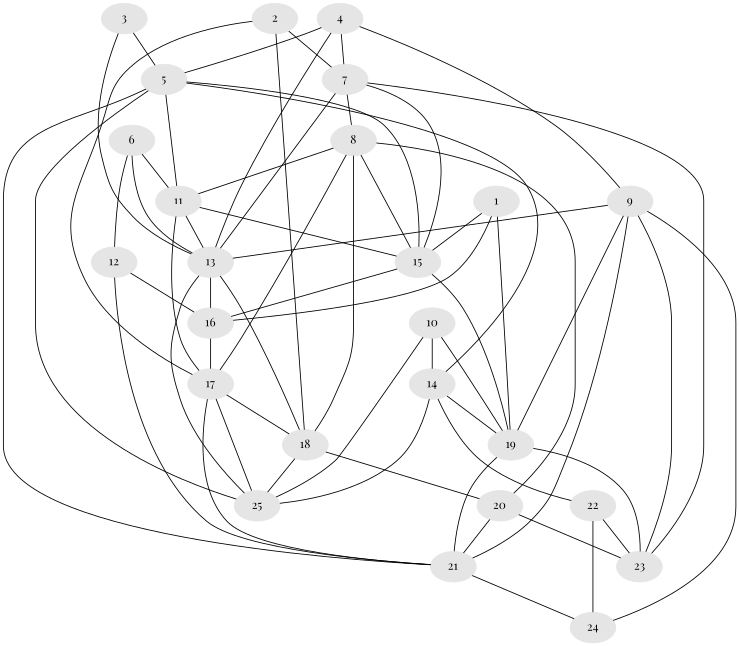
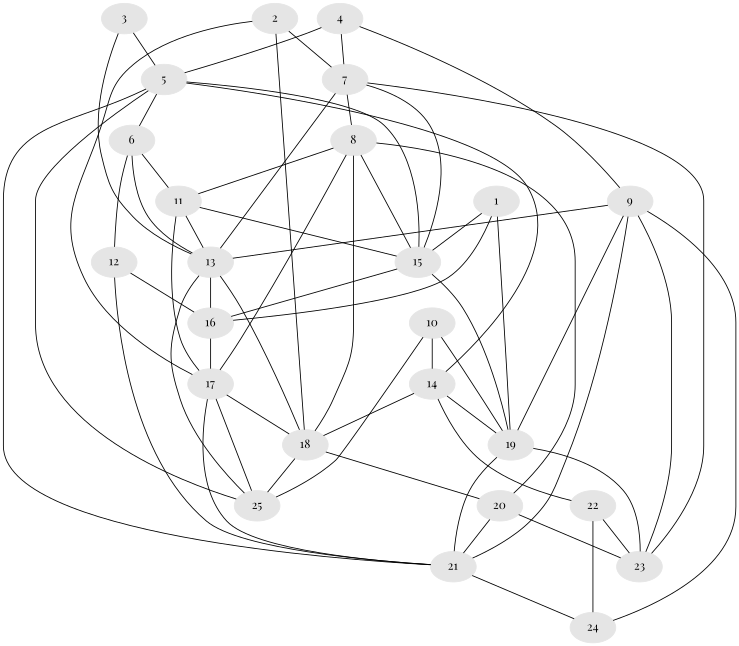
  graph {
    fontname="Playfair Display"
    node [color=gray90 fontname="Playfair Display" style=filled]
    edge [fontname="Playfair Display" weight=1.0]
    1
    15
    16
    19
    17
    21
    23
    2
    7
    18
    13
    8
    25
    20
    3
    5
    6
    14
    4
    9
    24
    11
    12
    22
    10
    1 -- 15
    1 -- 16
    1 -- 19
    15 -- 16
    15 -- 19
    16 -- 17
    19 -- 21
    19 -- 23
    17 -- 21
    17 -- 18
    17 -- 25
    21 -- 24
    2 -- 17
    2 -- 7
    2 -- 18
    7 -- 15
    7 -- 23
    7 -- 13
    7 -- 8
    18 -- 25
    18 -- 20
    13 -- 16 [weight=2.0]
    13 -- 18 [weight=2.0]
    13 -- 25
    8 -- 15
    8 -- 17
    8 -- 18
    8 -- 20
    8 -- 11
    20 -- 21
    20 -- 23 [weight=2.0]
    3 -- 13
    3 -- 5
    5 -- 15
    5 -- 21
    5 -- 25 [weight=2.0]
-   5 -- 11
+   5 -- 6
    5 -- 14
    6 -- 13
    6 -- 11
    6 -- 12
    14 -- 19
-   14 -- 25
+   14 -- 18
    14 -- 22
    4 -- 7
-   4 -- 13
    4 -- 5
    4 -- 9
    9 -- 19
    9 -- 21
    9 -- 23
    9 -- 13
    9 -- 24
    11 -- 15
    11 -- 17
    11 -- 13
    12 -- 16
    12 -- 21
    22 -- 23
    22 -- 24
    10 -- 19
    10 -- 25
    10 -- 14
  }
